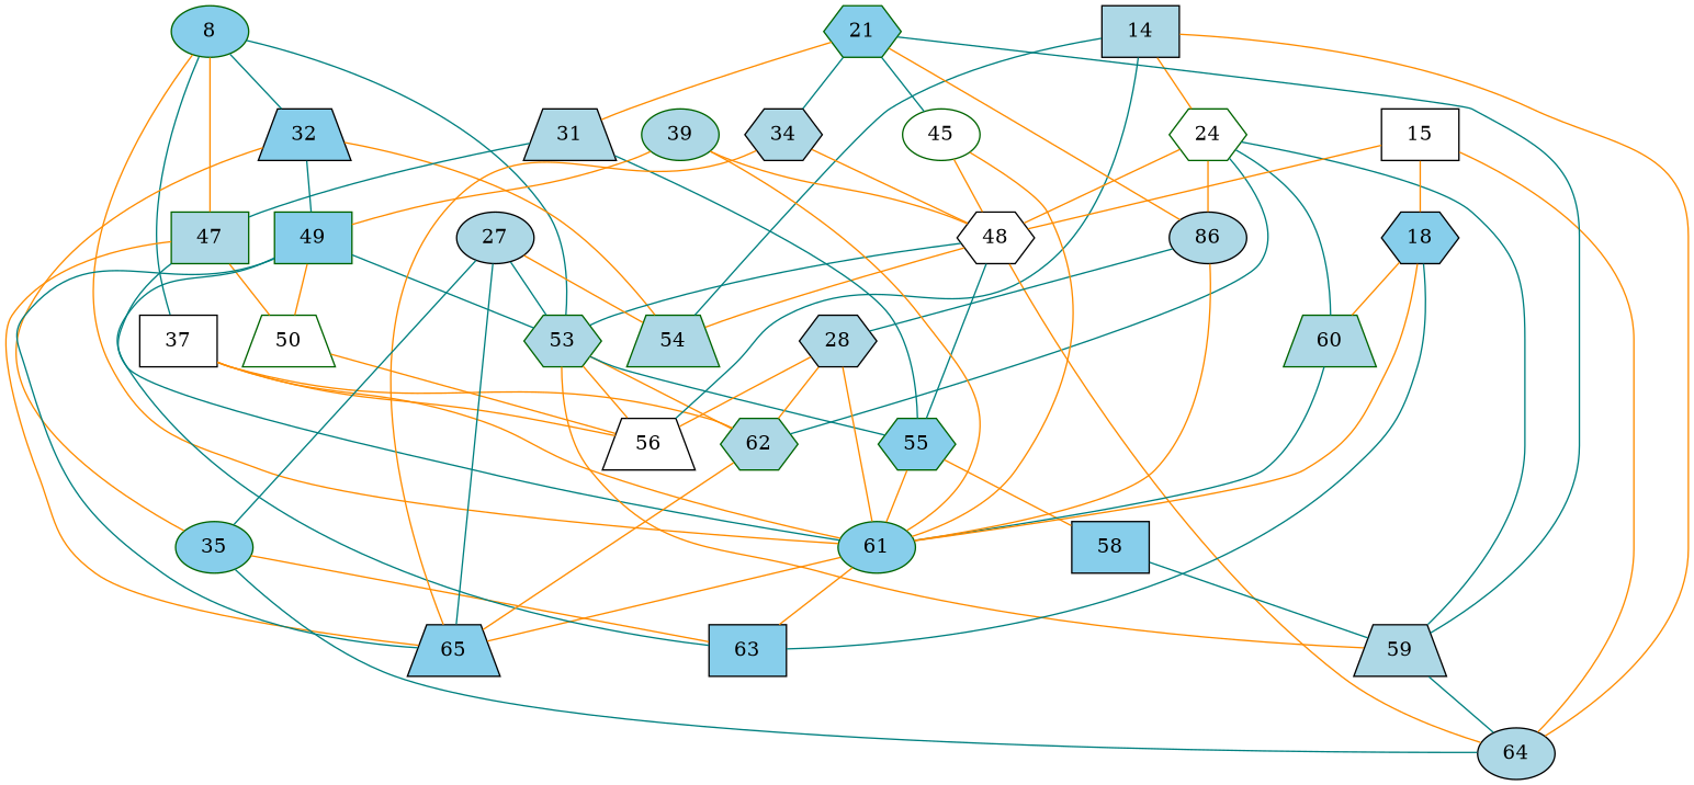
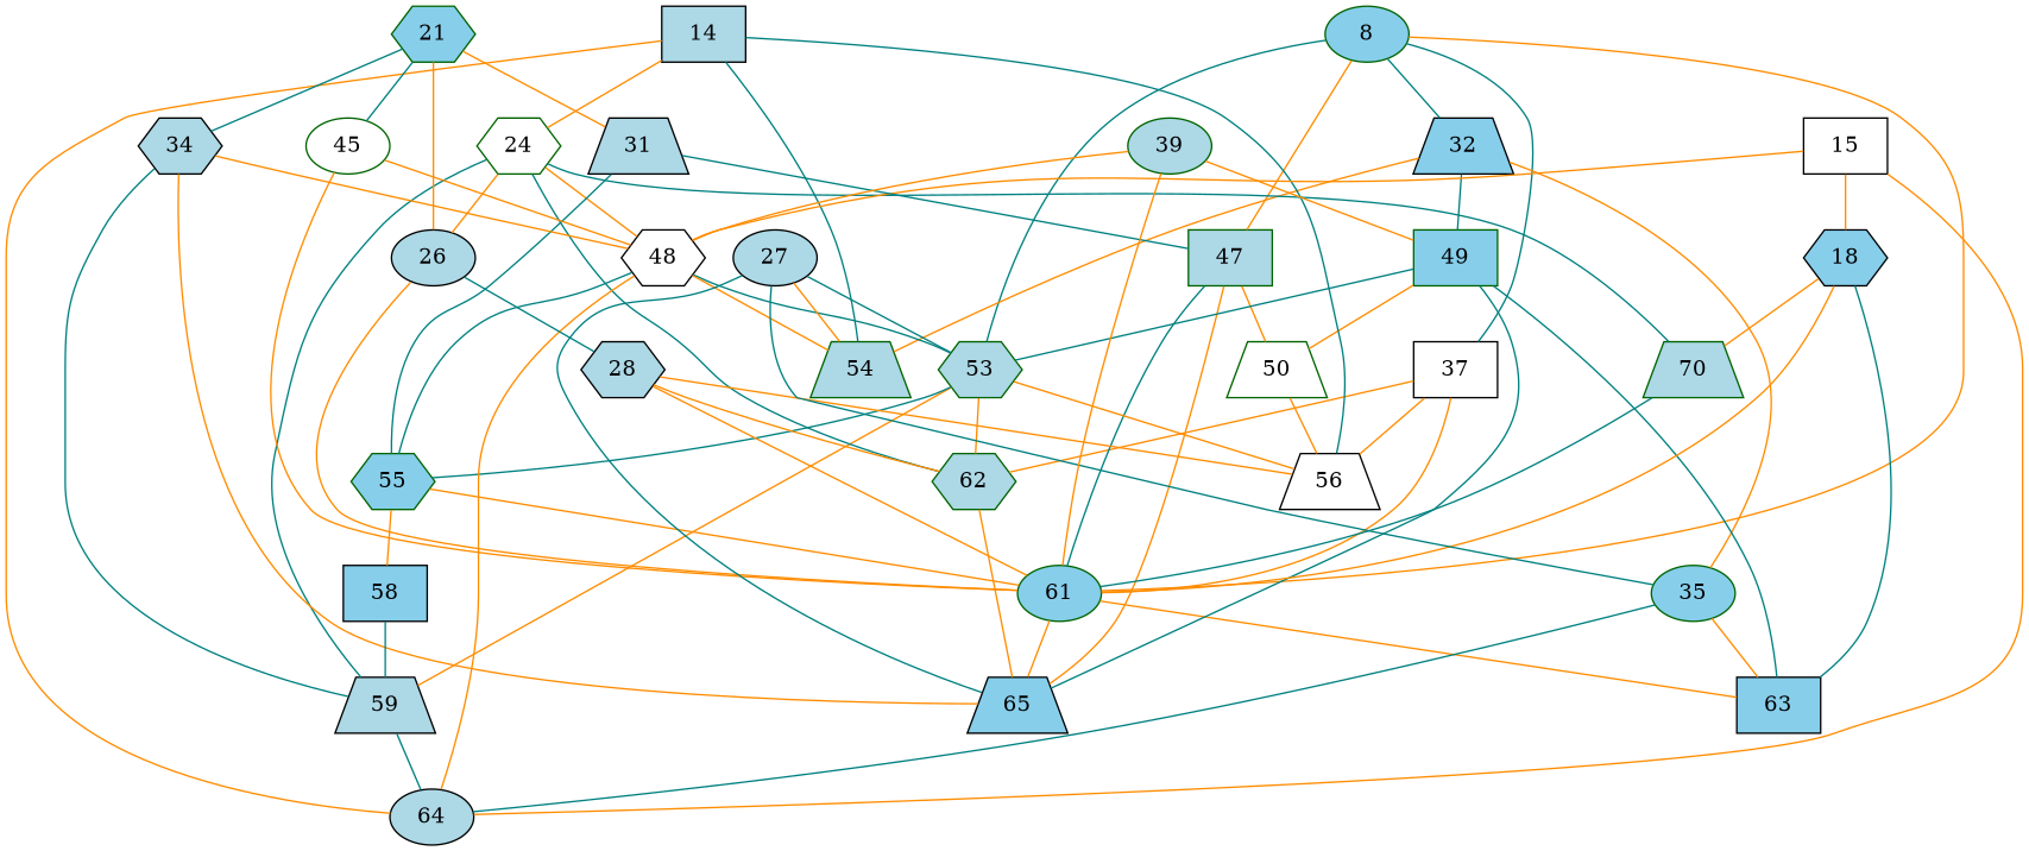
  graph {
    node [color=black fillcolor=lightblue shape=hexagon style=filled]
    edge [color=darkorange]
    8 [color=darkgreen fillcolor=skyblue shape=ellipse super="+2"]
    32 [fillcolor=skyblue shape=trapezium]
    37 [fillcolor=white shape=box]
    47 [color=darkgreen shape=box super="+30"]
    53 [color=darkgreen super="+40+41"]
    61 [color=darkgreen fillcolor=skyblue shape=ellipse super="+51"]
    54 [color=darkgreen shape=trapezium]
    35 [color=darkgreen fillcolor=skyblue shape=ellipse]
    49 [color=darkgreen fillcolor=skyblue shape=box super="+7+9+25"]
    56 [fillcolor=white shape=trapezium super="+1"]
    62 [color=darkgreen super="+42"]
    65 [fillcolor=skyblue shape=trapezium super="+3+4+38"]
    50 [color=darkgreen fillcolor=white shape=trapezium]
    59 [shape=trapezium super="+16"]
    55 [color=darkgreen fillcolor=skyblue super="+52"]
    63 [fillcolor=skyblue shape=box]
    14 [shape=box super="+6"]
    24 [color=darkgreen fillcolor=white super="+5+20"]
    64 [shape=ellipse super="+57"]
    48 [fillcolor=white super="+44+46"]
-   60 [color=darkgreen shape=trapezium]
-   26 [shape=ellipse super="+23" label=86]
+   60 [color=darkgreen shape=trapezium label=70]
+   26 [shape=ellipse super="+23"]
    18 [fillcolor=skyblue super="+12"]
    15 [fillcolor=white shape=box]
    21 [color=darkgreen fillcolor=skyblue super="+19"]
    31 [shape=trapezium]
    34
    45 [color=darkgreen fillcolor=white shape=ellipse]
    28
    58 [fillcolor=skyblue shape=box]
    27 [shape=ellipse]
    39 [color=darkgreen shape=ellipse]
    8 -- 32 [color=teal]
    8 -- 37 [color=teal]
    8 -- 47 [weight=2]
    8 -- 53 [color=teal]
    8 -- 61
    32 -- 54
    32 -- 35
    32 -- 49 [color=teal]
    37 -- 61
    37 -- 56
    37 -- 62
    47 -- 61 [color=teal]
    47 -- 65
    47 -- 50
    53 -- 56
    53 -- 62 [weight=2]
    53 -- 59
    53 -- 55 [color=teal weight=2]
    61 -- 65 [weight=2]
    61 -- 63
    35 -- 63
    35 -- 64 [color=teal]
    49 -- 53 [color=teal weight=2]
    49 -- 65 [color=teal weight=2]
    49 -- 50 [weight=2]
    49 -- 63 [color=teal]
    62 -- 65 [weight=3]
    50 -- 56
    59 -- 64 [color=teal]
    55 -- 61
    55 -- 58
    14 -- 54 [color=teal]
    14 -- 56 [color=teal weight=2]
    14 -- 24
    14 -- 64 [weight=2]
    24 -- 62 [color=teal]
    24 -- 59 [color=teal]
    24 -- 48 [weight=2]
    24 -- 60 [color=teal]
    24 -- 26 [weight=2]
    48 -- 53 [color=teal weight=2]
    48 -- 54
    48 -- 55 [color=teal]
    48 -- 64
    60 -- 61 [color=teal]
    26 -- 61 [weight=2]
    26 -- 28 [color=teal]
    18 -- 61
    18 -- 63 [color=teal]
    18 -- 60 [weight=2]
    15 -- 64
    15 -- 48
    15 -- 18 [weight=2]
    21 -- 26
    21 -- 31 [weight=2]
    21 -- 34 [color=teal]
    21 -- 45 [color=teal]
    31 -- 47 [color=teal]
    31 -- 55 [color=teal]
    34 -- 65
-   21 -- 59 [color=teal]
+   34 -- 59 [color=teal]
    34 -- 48
    45 -- 61
    45 -- 48 [weight=2]
    28 -- 61
    28 -- 56
    28 -- 62
    58 -- 59 [color=teal weight=2]
    27 -- 53 [color=teal]
    27 -- 54
    27 -- 35 [color=teal]
    27 -- 65 [color=teal]
    39 -- 61
    39 -- 49 [weight=2]
    39 -- 48
  }
